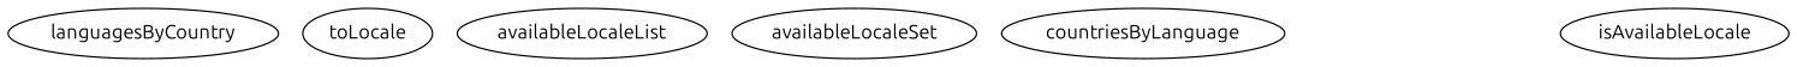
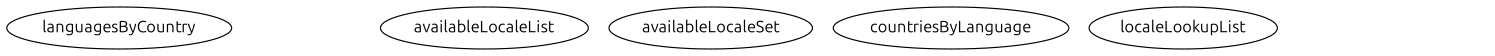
  digraph {
    fontname=Ubuntu
    node [fontname=Ubuntu]
    languagesByCountry
-   toLocale
    availableLocaleList
    availableLocaleSet
    countriesByLanguage
-   isAvailableLocale
+   localeLookupList
  }
